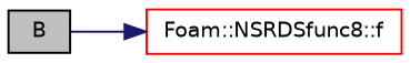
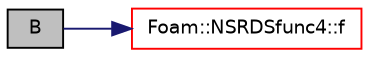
  digraph {
    rankdir=LR
    node [fontname=Helvetica fontsize=10 shape=record]
    n1 [color=black fillcolor=grey75 fontcolor=black height=0.2 label=B style=filled width=0.4]
-   n2 [color=red height=0.2 label="Foam::NSRDSfunc8::f" width=0.4]
+   n2 [color=red height=0.2 label="Foam::NSRDSfunc4::f" width=0.4]
    n1 -> n2 [color=midnightblue fontname=Helvetica fontsize=10 labelfontname=Helvetica labelfontsize=10 style=solid]
  }
